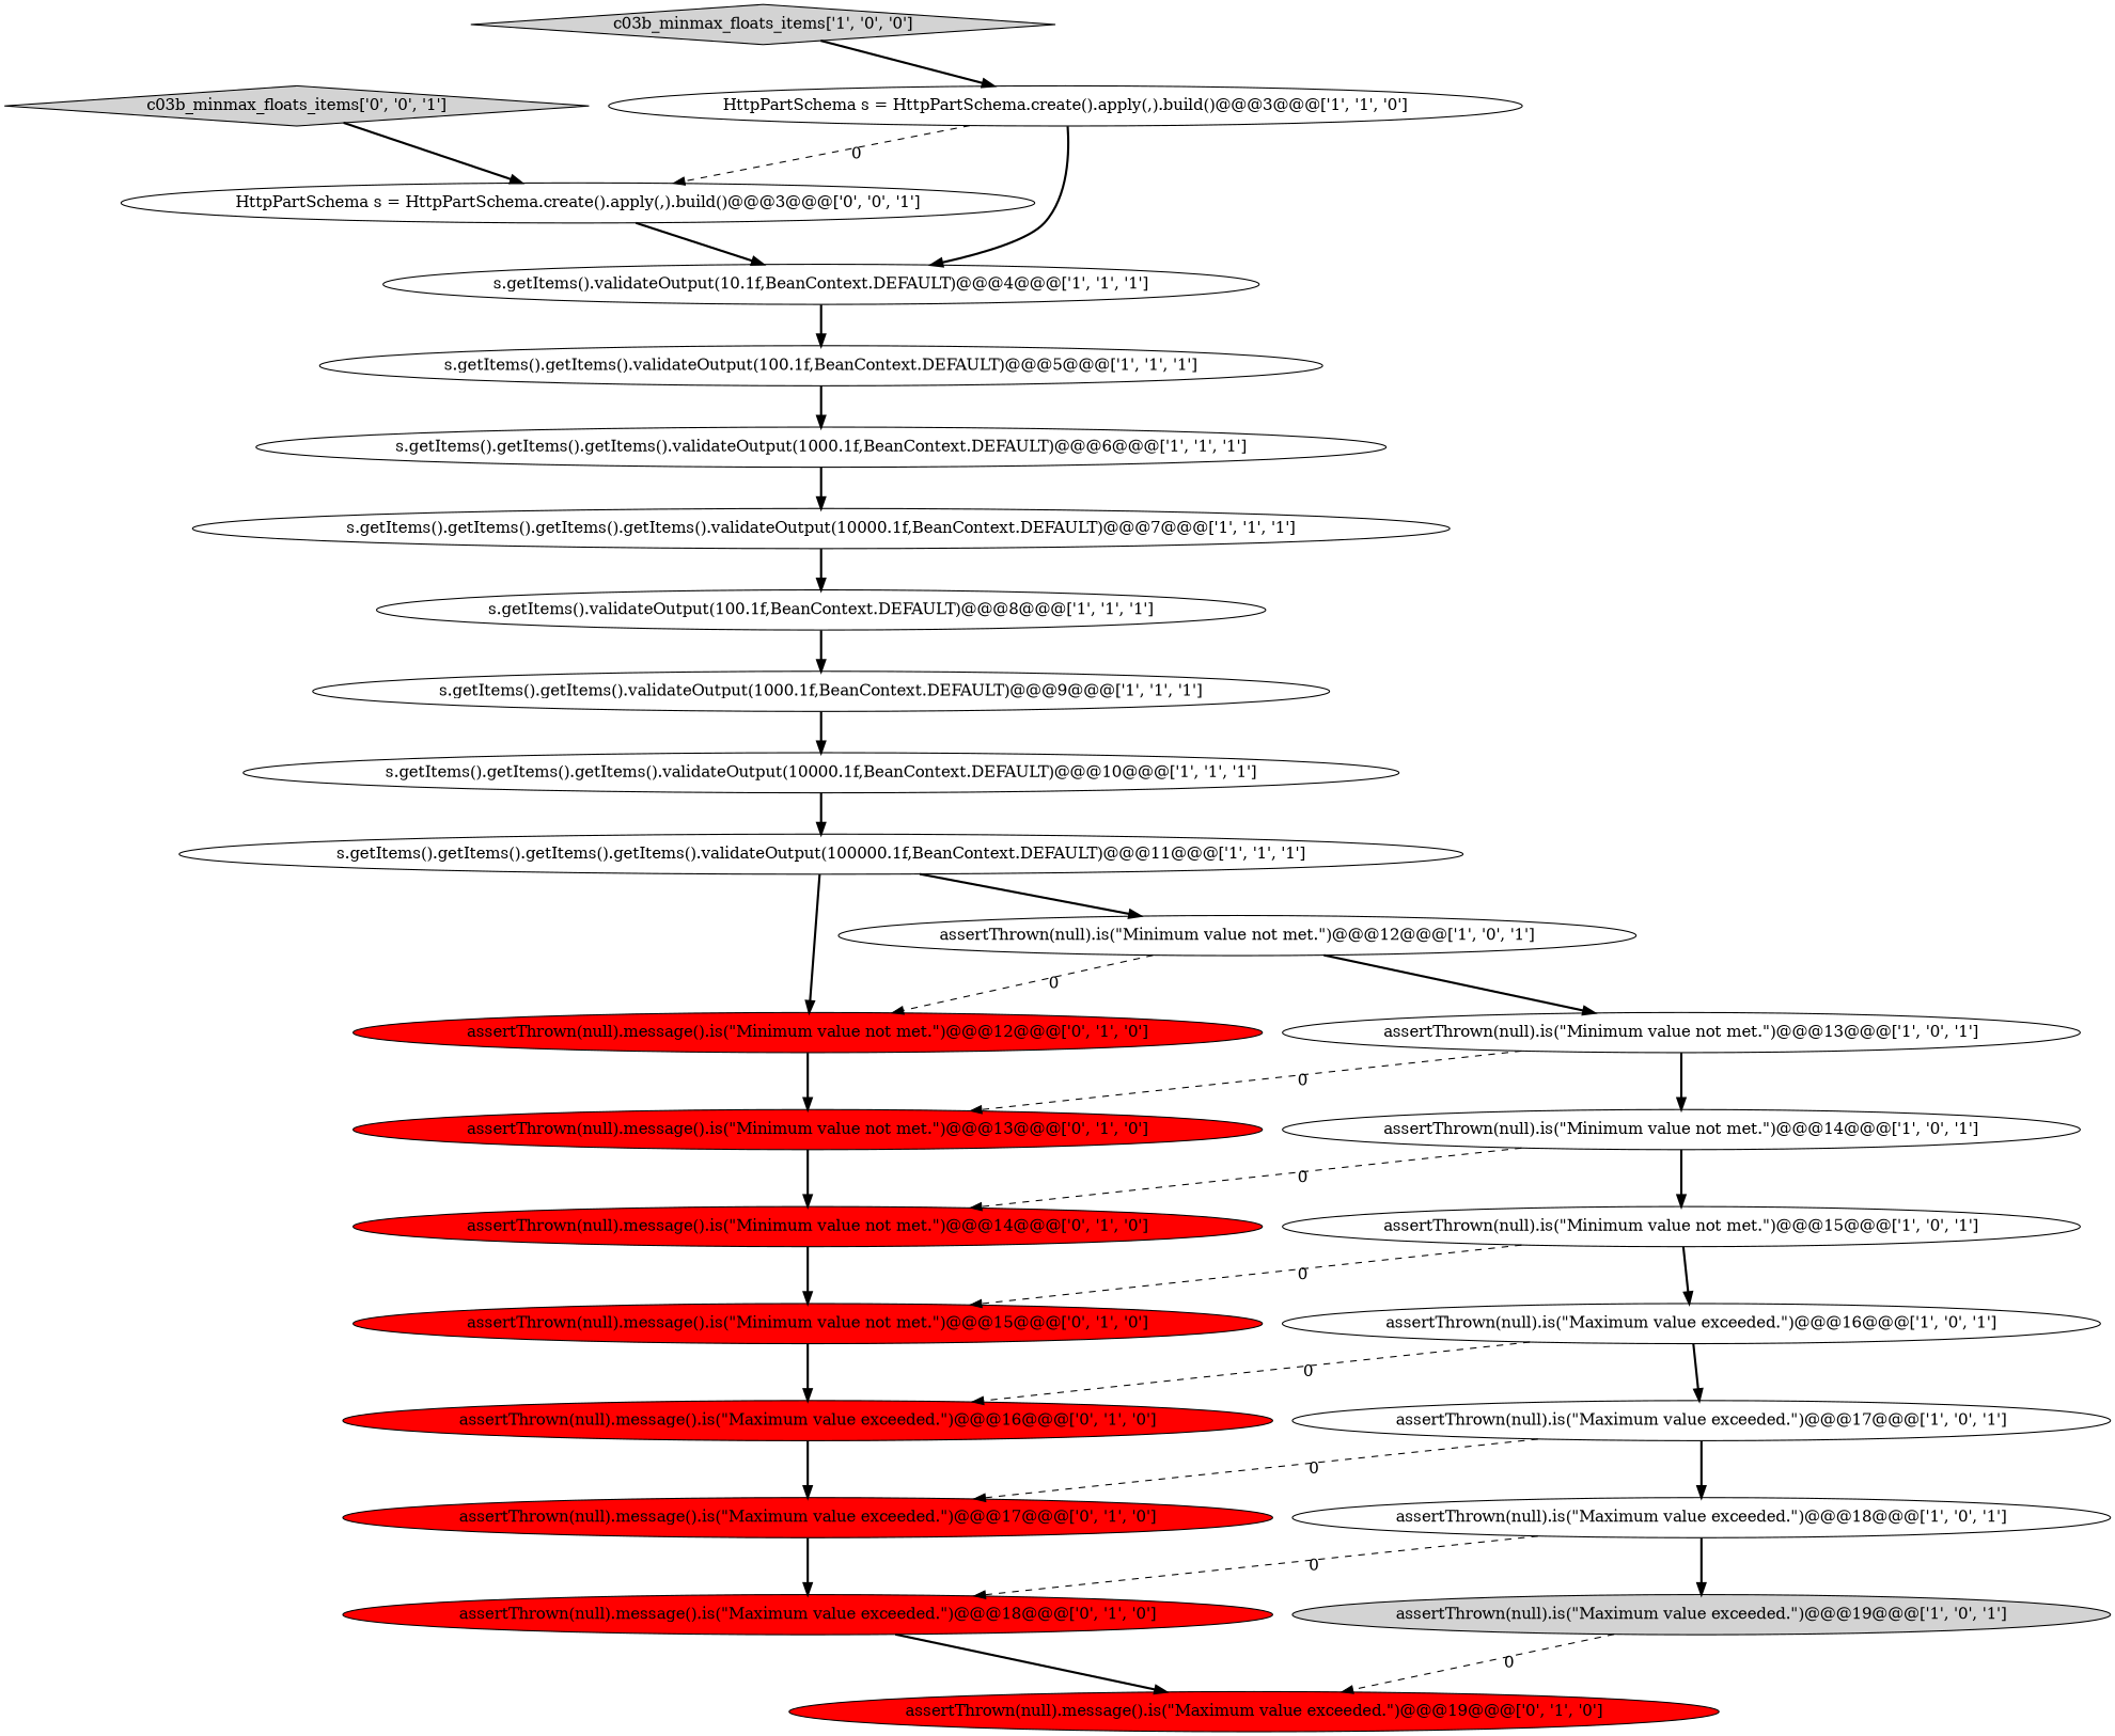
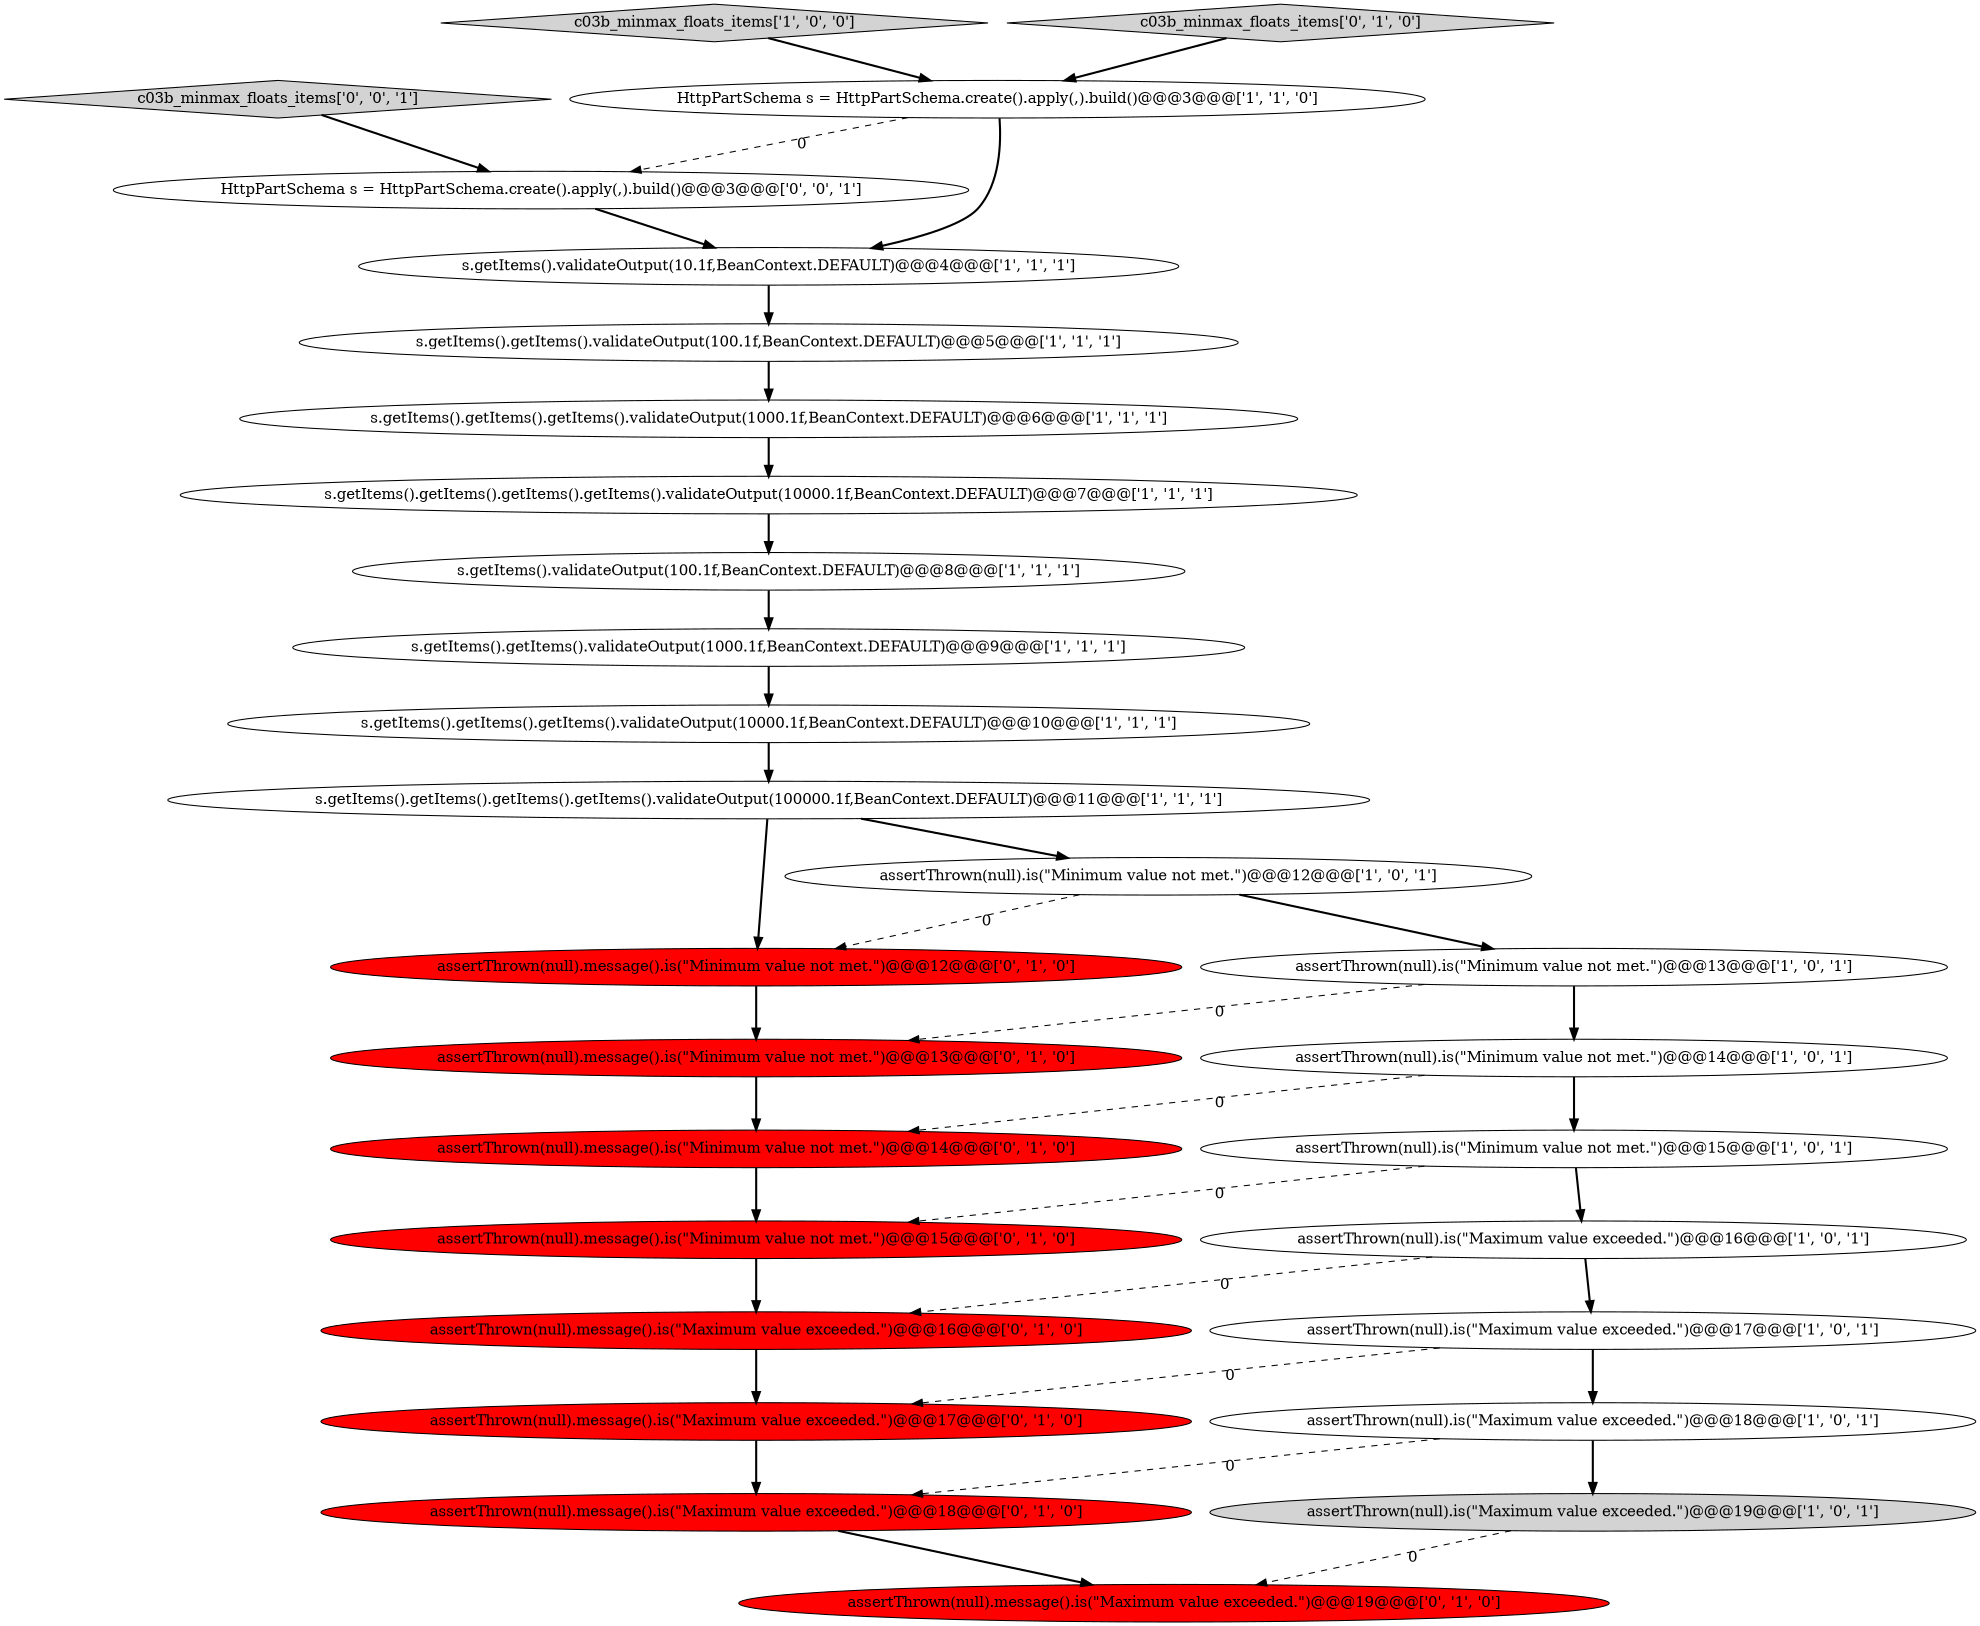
  digraph {
    node [fillcolor=white shape=ellipse style=filled]
    edge [style=bold]
    n1 [label="assertThrown(null).is(\"Minimum value not met.\")@@@14@@@['1', '0', '1']"]
    n2 [label="assertThrown(null).is(\"Minimum value not met.\")@@@15@@@['1', '0', '1']"]
    n3 [fillcolor=red label="assertThrown(null).message().is(\"Minimum value not met.\")@@@14@@@['0', '1', '0']"]
    n4 [label="HttpPartSchema s = HttpPartSchema.create().apply(,).build()@@@3@@@['1', '1', '0']"]
    n5 [label="HttpPartSchema s = HttpPartSchema.create().apply(,).build()@@@3@@@['0', '0', '1']"]
    n6 [label="s.getItems().validateOutput(10.1f,BeanContext.DEFAULT)@@@4@@@['1', '1', '1']"]
    n7 [label="s.getItems().getItems().getItems().validateOutput(10000.1f,BeanContext.DEFAULT)@@@10@@@['1', '1', '1']"]
    n8 [label="s.getItems().getItems().getItems().getItems().validateOutput(100000.1f,BeanContext.DEFAULT)@@@11@@@['1', '1', '1']"]
    n9 [label="assertThrown(null).is(\"Maximum value exceeded.\")@@@18@@@['1', '0', '1']"]
    n10 [fillcolor=red label="assertThrown(null).message().is(\"Maximum value exceeded.\")@@@18@@@['0', '1', '0']"]
    n11 [fillcolor=lightgray label="assertThrown(null).is(\"Maximum value exceeded.\")@@@19@@@['1', '0', '1']"]
    n12 [fillcolor=lightgray label="c03b_minmax_floats_items['1', '0', '0']" shape=diamond]
    n13 [label="s.getItems().getItems().validateOutput(100.1f,BeanContext.DEFAULT)@@@5@@@['1', '1', '1']"]
    n14 [label="s.getItems().getItems().getItems().validateOutput(1000.1f,BeanContext.DEFAULT)@@@6@@@['1', '1', '1']"]
    n15 [fillcolor=red label="assertThrown(null).message().is(\"Maximum value exceeded.\")@@@17@@@['0', '1', '0']"]
+   n16 [fillcolor=lightgray label="c03b_minmax_floats_items['0', '1', '0']" shape=diamond]
    n17 [fillcolor=red label="assertThrown(null).message().is(\"Minimum value not met.\")@@@15@@@['0', '1', '0']"]
    n18 [label="assertThrown(null).is(\"Maximum value exceeded.\")@@@16@@@['1', '0', '1']"]
    n19 [label="s.getItems().getItems().validateOutput(1000.1f,BeanContext.DEFAULT)@@@9@@@['1', '1', '1']"]
    n20 [label="s.getItems().getItems().getItems().getItems().validateOutput(10000.1f,BeanContext.DEFAULT)@@@7@@@['1', '1', '1']"]
    n21 [fillcolor=red label="assertThrown(null).message().is(\"Maximum value exceeded.\")@@@19@@@['0', '1', '0']"]
    n22 [fillcolor=red label="assertThrown(null).message().is(\"Minimum value not met.\")@@@12@@@['0', '1', '0']"]
    n23 [fillcolor=red label="assertThrown(null).message().is(\"Minimum value not met.\")@@@13@@@['0', '1', '0']"]
    n24 [fillcolor=red label="assertThrown(null).message().is(\"Maximum value exceeded.\")@@@16@@@['0', '1', '0']"]
    n25 [fillcolor=lightgray label="c03b_minmax_floats_items['0', '0', '1']" shape=diamond]
    n26 [label="assertThrown(null).is(\"Minimum value not met.\")@@@12@@@['1', '0', '1']"]
    n27 [label="assertThrown(null).is(\"Minimum value not met.\")@@@13@@@['1', '0', '1']"]
    n28 [label="s.getItems().validateOutput(100.1f,BeanContext.DEFAULT)@@@8@@@['1', '1', '1']"]
    n29 [label="assertThrown(null).is(\"Maximum value exceeded.\")@@@17@@@['1', '0', '1']"]
    n1 -> n2
    n1 -> n3 [label=0 style=dashed]
    n2 -> n17 [label=0 style=dashed]
    n2 -> n18
    n3 -> n17
    n4 -> n5 [label=0 style=dashed]
    n4 -> n6
    n5 -> n6
    n6 -> n13
    n7 -> n8
    n8 -> n22
    n8 -> n26
    n9 -> n10 [label=0 style=dashed]
    n9 -> n11
    n10 -> n21
    n11 -> n21 [label=0 style=dashed]
    n12 -> n4
    n13 -> n14
    n14 -> n20
    n15 -> n10
+   n16 -> n4
    n17 -> n24
    n18 -> n24 [label=0 style=dashed]
    n18 -> n29
    n19 -> n7
    n20 -> n28
    n22 -> n23
    n23 -> n3
    n24 -> n15
    n25 -> n5
    n26 -> n22 [label=0 style=dashed]
    n26 -> n27
    n27 -> n1
    n27 -> n23 [label=0 style=dashed]
    n28 -> n19
    n29 -> n9
    n29 -> n15 [label=0 style=dashed]
  }
